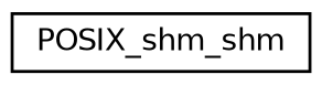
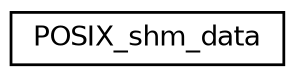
  digraph {
    rankdir=TB
-   n1 [color=black fillcolor=white fontname=Helvetica fontsize=10 height=0.2 label=POSIX_shm_shm shape=record style=filled width=0.4]
+   n1 [color=black fillcolor=white fontname=Helvetica fontsize=10 height=0.2 label=POSIX_shm_data shape=record style=filled width=0.4]
  }
